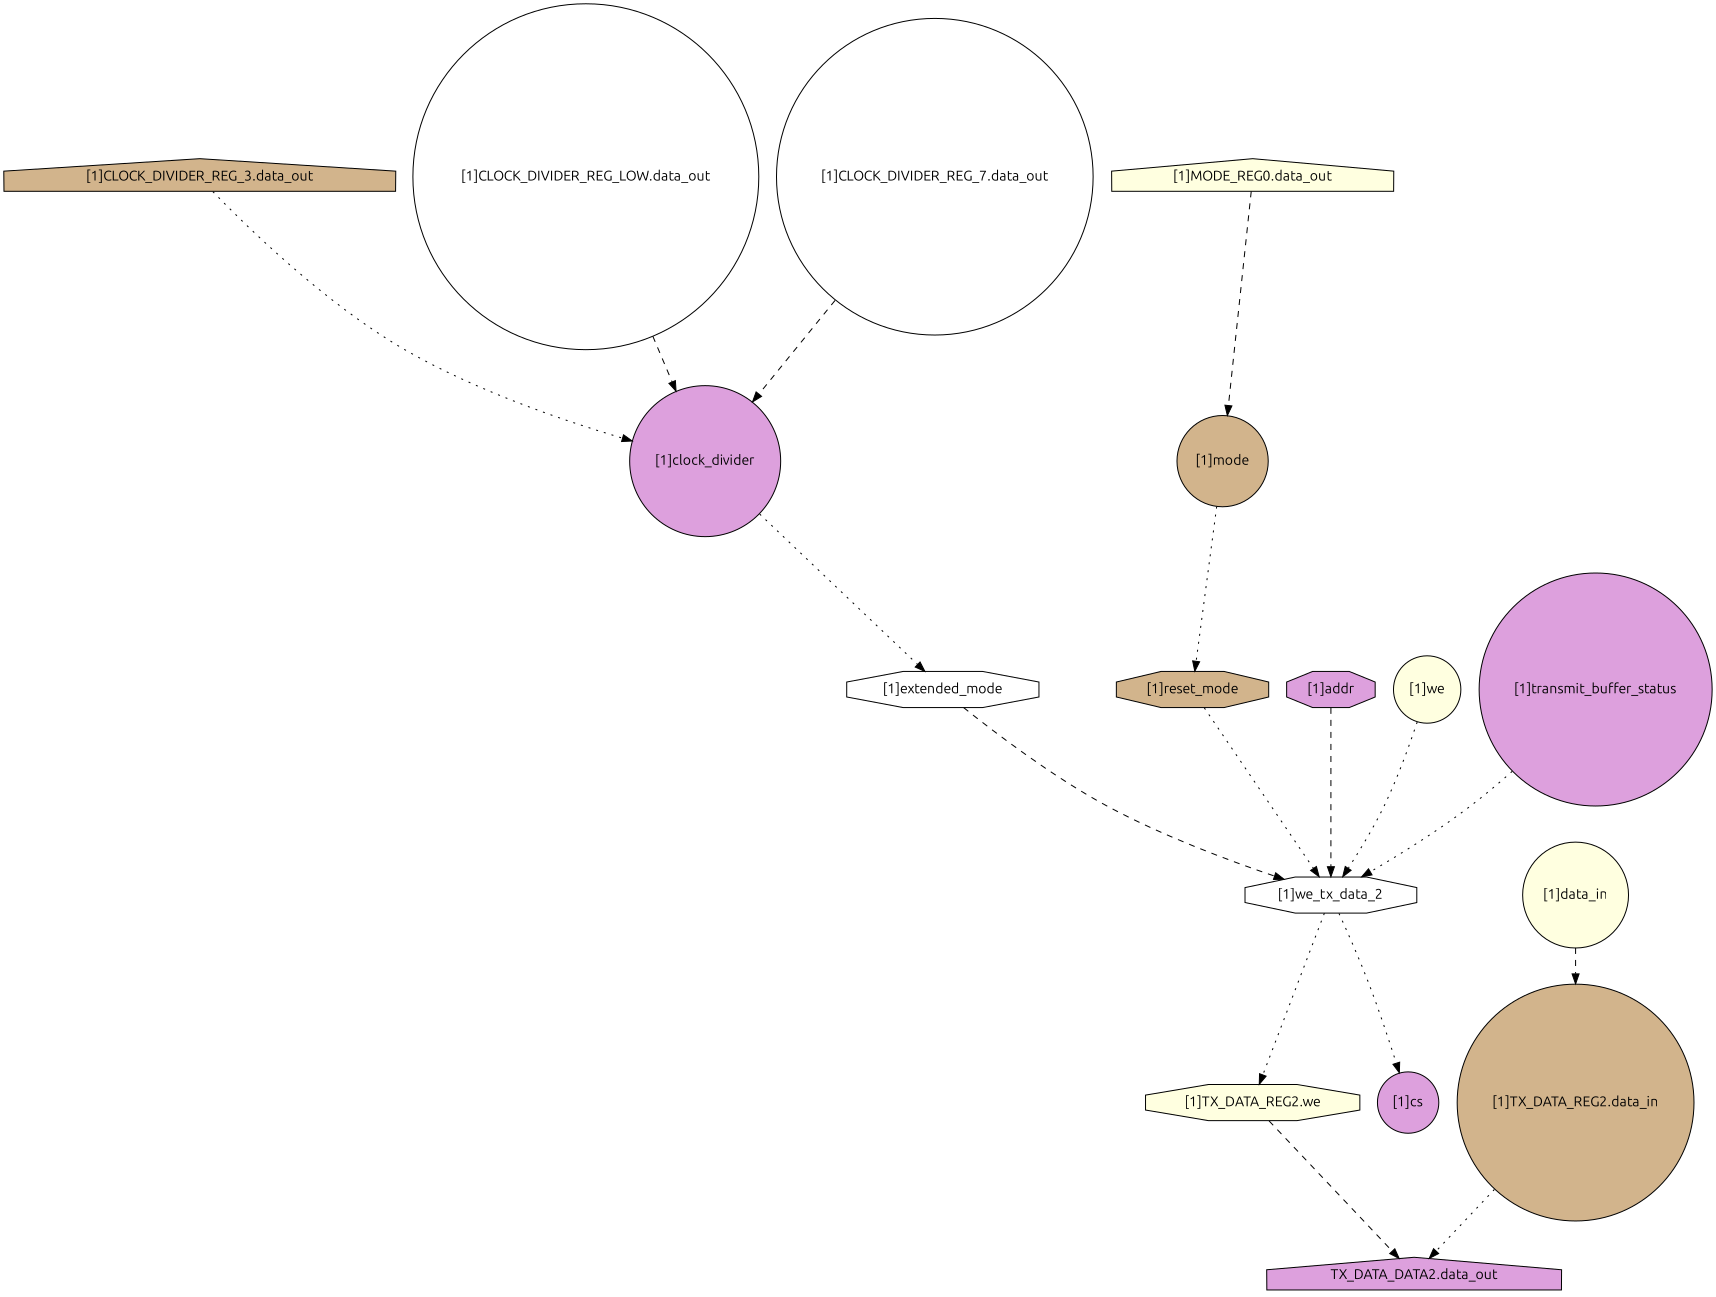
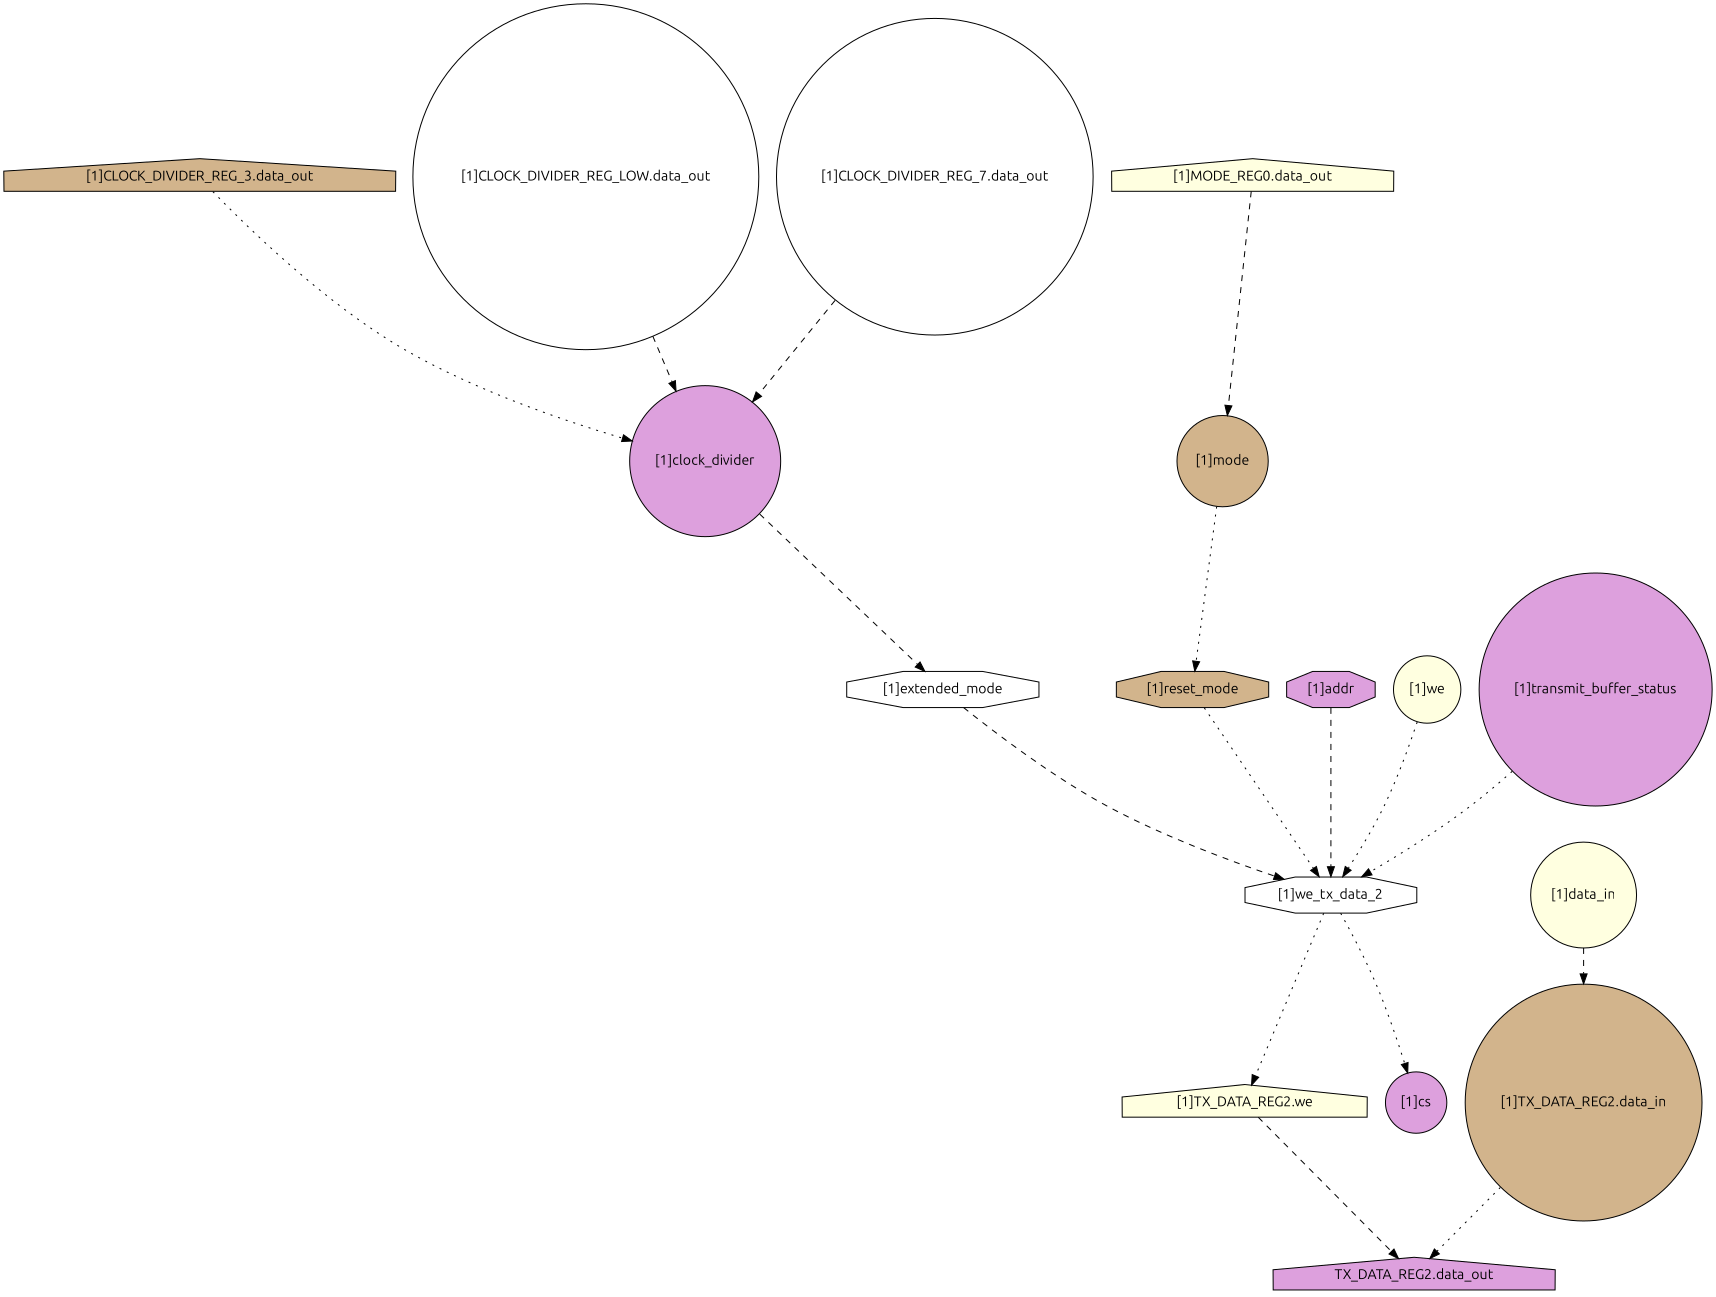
  strict digraph {
    fontname=Ubuntu
    node [complexity=12 fillcolor=plum fontname=Ubuntu importance=0.0157326619646 rank=0.00157326619646 shape=circle style=filled]
    edge [fontname=Ubuntu style=dotted]
-   "TX_DATA_REG2.data_out" [complexity=0 importance=0.00860143114242 rank=0.0 shape=house label="TX_DATA_DATA2.data_out"]
-   "[1]TX_DATA_REG2.we" [complexity=1 fillcolor=lightyellow importance=0.0116258004526 rank=0.0116258004526 shape=octagon]
+   "TX_DATA_REG2.data_out" [complexity=0 importance=0.00860143114242 rank=0.0 shape=house]
+   "[1]TX_DATA_REG2.we" [complexity=1 fillcolor=lightyellow importance=0.0116258004526 rank=0.0116258004526 shape=house]
    "[1]CLOCK_DIVIDER_REG_3.data_out" [fillcolor=tan importance=0.0315822960711 rank=0.00263185800593 shape=house]
    "[1]clock_divider" [importance=0.0263957286628 rank=0.00219964405523]
    "[1]extended_mode" [complexity=10 fillcolor=white importance=0.0167026514142 rank=0.00167026514142 shape=octagon]
    "[1]we_tx_data_2" [complexity=1 fillcolor=white importance=0.0137902249116 rank=0.0137902249116 shape=octagon]
    "[1]CLOCK_DIVIDER_REG_LOW.data_out" [fillcolor=white importance=0.0315254567776 rank=0.00262712139814]
    "[1]mode" [fillcolor=tan importance=0.02179225724 rank=0.00181602143667]
    "[1]reset_mode" [complexity=10 fillcolor=tan importance=0.0165988709304 rank=0.00165988709304 shape=octagon]
    "[1]cs" [complexity=10]
    "[1]MODE_REG0.data_out" [fillcolor=lightyellow importance=0.0282943500624 rank=0.0023578625052 shape=house]
    "[1]addr" [complexity=10 shape=octagon]
    "[1]TX_DATA_REG2.data_in" [complexity=2 fillcolor=tan importance=0.0105716110681 rank=0.00528580553407]
    "[1]we" [complexity=10 fillcolor=lightyellow]
    "[1]transmit_buffer_status" [complexity=10 importance=0.0171379942103 rank=0.00171379942103]
    "[1]CLOCK_DIVIDER_REG_7.data_out" [fillcolor=white importance=0.0315822960711 rank=0.00263185800593]
    "[1]data_in" [complexity=2 fillcolor=lightyellow importance=0.0125140481211 rank=0.00625702406055]
    "[1]TX_DATA_REG2.we" -> "TX_DATA_REG2.data_out" [style=dashed]
    "[1]CLOCK_DIVIDER_REG_3.data_out" -> "[1]clock_divider"
-   "[1]clock_divider" -> "[1]extended_mode"
+   "[1]clock_divider" -> "[1]extended_mode" [style=dashed]
    "[1]extended_mode" -> "[1]we_tx_data_2" [style=dashed]
    "[1]we_tx_data_2" -> "[1]TX_DATA_REG2.we"
    "[1]we_tx_data_2" -> "[1]cs"
    "[1]CLOCK_DIVIDER_REG_LOW.data_out" -> "[1]clock_divider" [style=dashed]
    "[1]mode" -> "[1]reset_mode"
    "[1]reset_mode" -> "[1]we_tx_data_2"
    "[1]MODE_REG0.data_out" -> "[1]mode" [style=dashed]
    "[1]addr" -> "[1]we_tx_data_2" [style=dashed]
    "[1]TX_DATA_REG2.data_in" -> "TX_DATA_REG2.data_out"
    "[1]we" -> "[1]we_tx_data_2"
    "[1]transmit_buffer_status" -> "[1]we_tx_data_2"
    "[1]CLOCK_DIVIDER_REG_7.data_out" -> "[1]clock_divider" [style=dashed]
    "[1]data_in" -> "[1]TX_DATA_REG2.data_in" [style=dashed]
  }
